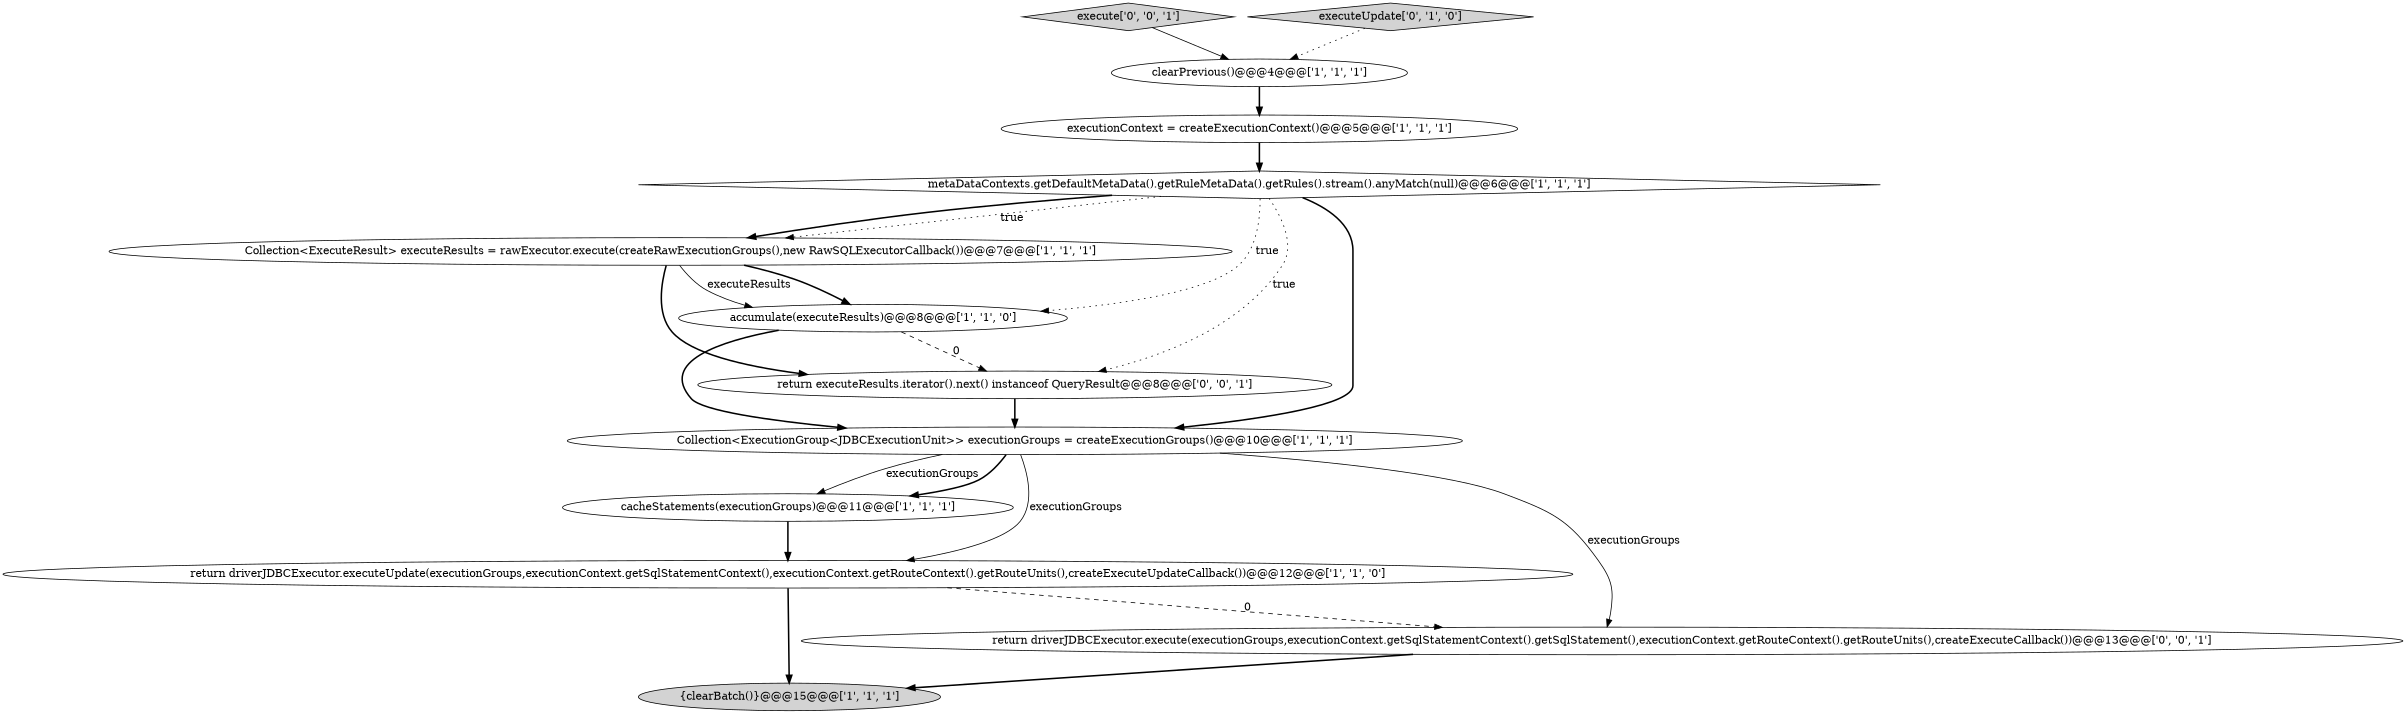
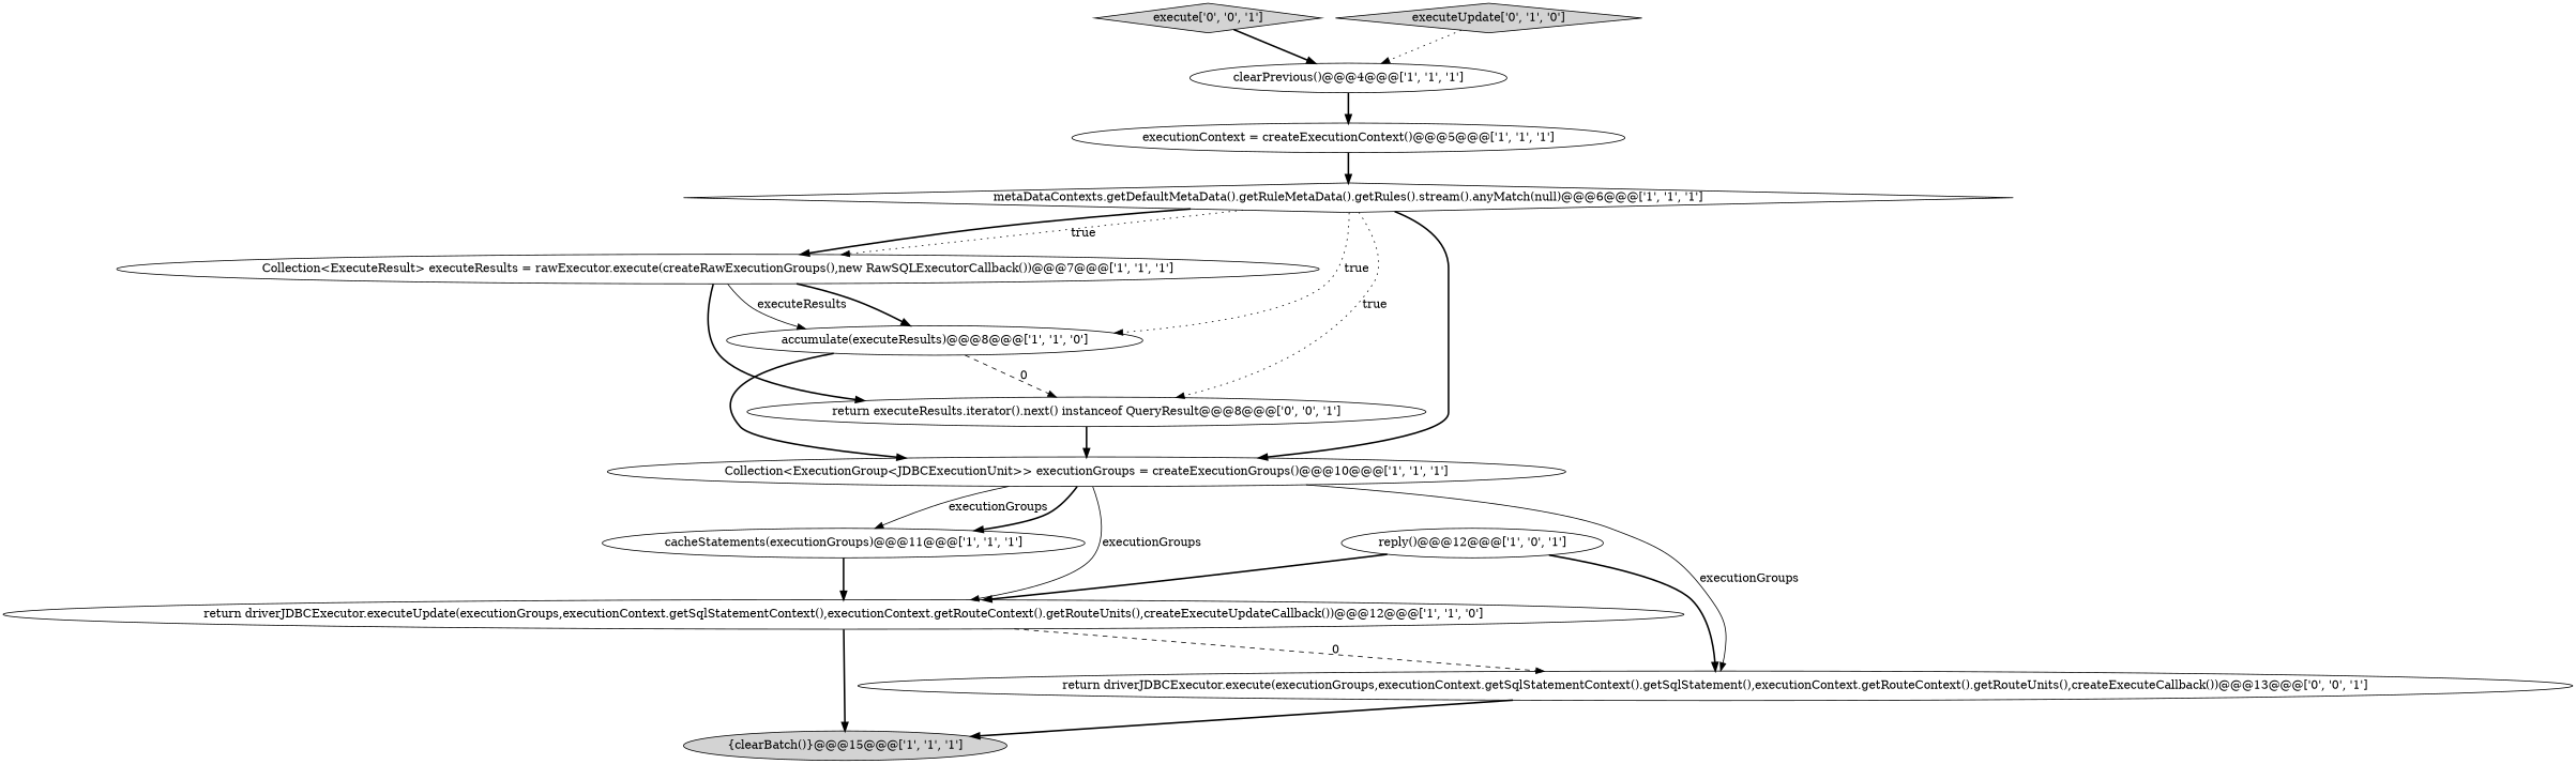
  digraph {
    node [fillcolor=white shape=ellipse style=filled]
    edge [style=bold]
    n1 [label="accumulate(executeResults)@@@8@@@['1', '1', '0']"]
    n2 [label="Collection<ExecutionGroup<JDBCExecutionUnit>> executionGroups = createExecutionGroups()@@@10@@@['1', '1', '1']"]
    n3 [label="return executeResults.iterator().next() instanceof QueryResult@@@8@@@['0', '0', '1']"]
    n4 [label="return driverJDBCExecutor.execute(executionGroups,executionContext.getSqlStatementContext().getSqlStatement(),executionContext.getRouteContext().getRouteUnits(),createExecuteCallback())@@@13@@@['0', '0', '1']"]
    n5 [label="return driverJDBCExecutor.executeUpdate(executionGroups,executionContext.getSqlStatementContext(),executionContext.getRouteContext().getRouteUnits(),createExecuteUpdateCallback())@@@12@@@['1', '1', '0']"]
    n6 [label="cacheStatements(executionGroups)@@@11@@@['1', '1', '1']"]
    n7 [fillcolor=lightgray label="{clearBatch()}@@@15@@@['1', '1', '1']"]
    n8 [fillcolor=lightgray label="execute['0', '0', '1']" shape=diamond]
    n9 [label="clearPrevious()@@@4@@@['1', '1', '1']"]
    n10 [label="executionContext = createExecutionContext()@@@5@@@['1', '1', '1']"]
+   n11 [label="reply()@@@12@@@['1', '0', '1']"]
    n12 [label="metaDataContexts.getDefaultMetaData().getRuleMetaData().getRules().stream().anyMatch(null)@@@6@@@['1', '1', '1']" shape=diamond]
    n13 [label="Collection<ExecuteResult> executeResults = rawExecutor.execute(createRawExecutionGroups(),new RawSQLExecutorCallback())@@@7@@@['1', '1', '1']"]
    n14 [fillcolor=lightgray label="executeUpdate['0', '1', '0']" shape=diamond]
    n1 -> n2
    n1 -> n3 [label=0 style=dashed]
    n2 -> n4 [label=executionGroups style=solid]
    n2 -> n5 [label=executionGroups style=solid]
    n2 -> n6 [label=executionGroups style=solid]
    n2 -> n6
    n3 -> n2
    n4 -> n7
    n5 -> n4 [label=0 style=dashed]
    n5 -> n7
    n6 -> n5
-   n8 -> n9 [style=solid]
+   n8 -> n9
    n9 -> n10
    n10 -> n12
+   n11 -> n4
+   n11 -> n5
    n12 -> n1 [label=true style=dotted]
    n12 -> n2
    n12 -> n3 [label=true style=dotted]
    n12 -> n13 [label=true style=dotted]
    n12 -> n13
    n13 -> n1
    n13 -> n1 [label=executeResults style=solid]
    n13 -> n3
    n14 -> n9 [style=dotted]
  }
